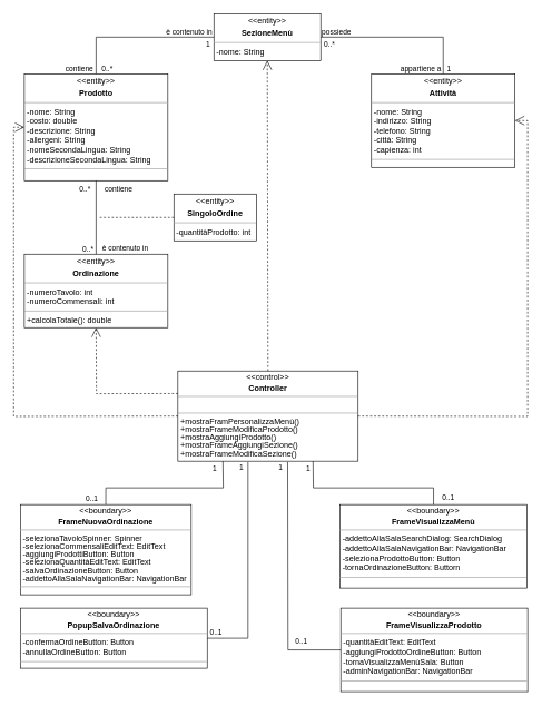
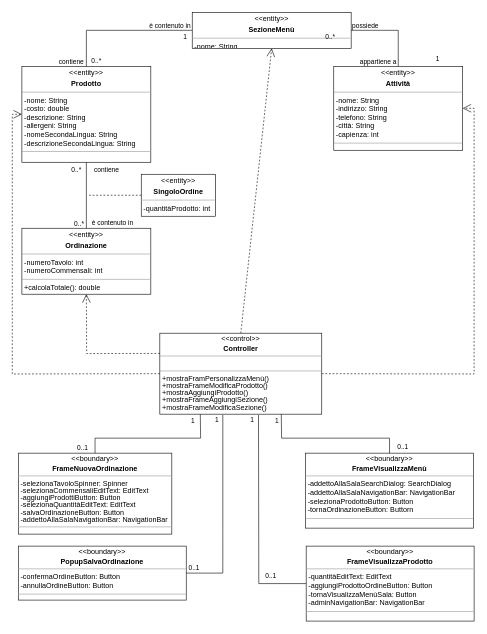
  <mxCell id="0" />
  <mxCell id="1" parent="0" />
  <mxCell id="2" value="&lt;p style=&quot;margin: 4px 0px 0px; text-align: center; line-height: 100%;&quot;&gt;&amp;lt;&amp;lt;boundary&amp;gt;&amp;gt;&lt;/p&gt;&lt;p style=&quot;margin: 4px 0px 0px; text-align: center; line-height: 100%;&quot;&gt;&lt;b&gt;FrameVisualizzaMenù&lt;/b&gt;&lt;/p&gt;&lt;hr size=&quot;1&quot;&gt;&lt;p style=&quot;border-color: var(--border-color); margin: 0px 0px 0px 4px;&quot;&gt;-addettoAllaSalaSearchDialog: SearchDialog&lt;br style=&quot;border-color: var(--border-color); padding: 0px; margin: 0px;&quot;&gt;-addettoAllaSalaNavigationBar: NavigationBar&lt;br style=&quot;border-color: var(--border-color); padding: 0px; margin: 0px;&quot;&gt;-selezionaProdottoButton: Button&lt;br style=&quot;border-color: var(--border-color); padding: 0px; margin: 0px;&quot;&gt;-tornaOrdinazioneButton: Buttorn&lt;br&gt;&lt;/p&gt;&lt;hr size=&quot;1&quot;&gt;&lt;p style=&quot;margin:0px;margin-left:4px;&quot;&gt;&lt;br&gt;&lt;/p&gt;" style="verticalAlign=top;align=left;overflow=fill;fontSize=12;fontFamily=Helvetica;html=1;spacing=2;" parent="1" vertex="1"><mxGeometry x="509" y="755" width="280" height="125" as="geometry" /></mxCell>
  <mxCell id="3" value="&lt;p style=&quot;margin: 4px 0px 0px; text-align: center; line-height: 100%;&quot;&gt;&amp;lt;&amp;lt;boundary&amp;gt;&amp;gt;&lt;/p&gt;&lt;p style=&quot;margin: 4px 0px 0px; text-align: center; line-height: 100%;&quot;&gt;&lt;b&gt;FrameNuovaOrdinazione&lt;/b&gt;&lt;/p&gt;&lt;hr style=&quot;line-height: 100%;&quot; size=&quot;1&quot;&gt;&lt;p style=&quot;margin: 0px 0px 0px 4px; line-height: 100%;&quot;&gt;-selezionaTavoloSpinner: Spinner&lt;br style=&quot;border-color: var(--border-color); padding: 0px; margin: 0px;&quot;&gt;-selezionaCommensaliEditText: EditText&lt;br style=&quot;border-color: var(--border-color); padding: 0px; margin: 0px;&quot;&gt;-aggiungiProdottiButton: Button&lt;br style=&quot;border-color: var(--border-color); padding: 0px; margin: 0px;&quot;&gt;-selezionaQuantitàEditText: EditText&lt;br style=&quot;border-color: var(--border-color); padding: 0px; margin: 0px;&quot;&gt;-salvaOrdinazioneButton: Button&lt;br style=&quot;border-color: var(--border-color); padding: 0px; margin: 0px;&quot;&gt;-addettoAllaSalaNavigationBar: NavigationBar&lt;/p&gt;&lt;hr style=&quot;line-height: 100%;&quot; size=&quot;1&quot;&gt;&lt;p style=&quot;margin: 0px 0px 0px 4px; line-height: 100%;&quot;&gt;&lt;br&gt;&lt;/p&gt;" style="verticalAlign=top;align=left;overflow=fill;fontSize=12;fontFamily=Helvetica;html=1;" parent="1" vertex="1"><mxGeometry x="30" y="755" width="256" height="135" as="geometry" /></mxCell>
  <mxCell id="4" value="&lt;p style=&quot;margin: 4px 0px 0px; text-align: center; line-height: 100%;&quot;&gt;&amp;lt;&amp;lt;control&amp;gt;&amp;gt;&lt;/p&gt;&lt;p style=&quot;margin: 4px 0px 0px; text-align: center; line-height: 100%;&quot;&gt;&lt;b&gt;Controller&lt;/b&gt;&lt;/p&gt;&lt;hr size=&quot;1&quot;&gt;&lt;p style=&quot;margin: 0px 0px 0px 4px; line-height: 100%;&quot;&gt;&lt;br&gt;&lt;/p&gt;&lt;hr size=&quot;1&quot;&gt;&lt;p style=&quot;margin: 0px 0px 0px 4px; line-height: 100%;&quot;&gt;&lt;span style=&quot;background-color: initial;&quot;&gt;+mostraFramPersonalizzaMenù()&lt;/span&gt;&lt;br&gt;&lt;/p&gt;&lt;p style=&quot;margin: 0px 0px 0px 4px; line-height: 100%;&quot;&gt;+mostraFrameModificaProdotto()&lt;/p&gt;&lt;p style=&quot;margin: 0px 0px 0px 4px; line-height: 100%;&quot;&gt;+mostraAggiungiProdotto()&lt;/p&gt;&lt;p style=&quot;margin: 0px 0px 0px 4px; line-height: 100%;&quot;&gt;+mostraFrameAggiungiSezione()&lt;/p&gt;&lt;p style=&quot;margin: 0px 0px 0px 4px; line-height: 100%;&quot;&gt;+mostraFrameModificaSezione()&lt;/p&gt;" style="verticalAlign=top;align=left;overflow=fill;fontSize=12;fontFamily=Helvetica;html=1;" parent="1" vertex="1"><mxGeometry x="266" y="555" width="270" height="135" as="geometry" /></mxCell>
  <mxCell id="5" value="" style="endArrow=none;html=1;rounded=0;entryX=0.25;entryY=1;entryDx=0;entryDy=0;exitX=0.5;exitY=0;exitDx=0;exitDy=0;" parent="1" source="3" target="4" edge="1"><mxGeometry width="50" height="50" relative="1" as="geometry"><mxPoint x="306" y="735" as="sourcePoint" /><mxPoint x="356" y="685" as="targetPoint" /><Array as="points"><mxPoint x="158" y="730" /><mxPoint x="334" y="730" /></Array></mxGeometry></mxCell>
  <mxCell id="6" value="0..1" style="edgeLabel;html=1;align=center;verticalAlign=middle;resizable=0;points=[];labelBackgroundColor=none;" parent="5" vertex="1" connectable="0"><mxGeometry x="-0.683" relative="1" as="geometry"><mxPoint x="-35" y="16" as="offset" /></mxGeometry></mxCell>
  <mxCell id="7" value="1" style="edgeLabel;html=1;align=center;verticalAlign=middle;resizable=0;points=[];" parent="5" vertex="1" connectable="0"><mxGeometry x="0.442" y="2" relative="1" as="geometry"><mxPoint x="13" y="-28" as="offset" /></mxGeometry></mxCell>
  <mxCell id="8" value="" style="endArrow=none;html=1;rounded=0;exitX=0.5;exitY=0;exitDx=0;exitDy=0;entryX=0.75;entryY=1;entryDx=0;entryDy=0;" parent="1" source="2" target="4" edge="1"><mxGeometry width="50" height="50" relative="1" as="geometry"><mxPoint x="396" y="745" as="sourcePoint" /><mxPoint x="490" y="710" as="targetPoint" /><Array as="points"><mxPoint x="649" y="730" /><mxPoint x="469" y="730" /></Array></mxGeometry></mxCell>
  <mxCell id="9" value="0..1" style="edgeLabel;html=1;align=center;verticalAlign=middle;resizable=0;points=[];labelBackgroundColor=none;" parent="8" vertex="1" connectable="0"><mxGeometry x="-0.411" y="-1" relative="1" as="geometry"><mxPoint x="68" y="15" as="offset" /></mxGeometry></mxCell>
  <mxCell id="10" value="1" style="edgeLabel;html=1;align=center;verticalAlign=middle;resizable=0;points=[];" parent="8" vertex="1" connectable="0"><mxGeometry x="0.568" relative="1" as="geometry"><mxPoint x="-22" y="-30" as="offset" /></mxGeometry></mxCell>
  <mxCell id="11" value="&lt;p style=&quot;text-align: center; margin: 4px 0px 0px;&quot;&gt;&amp;lt;&amp;lt;entity&amp;gt;&amp;gt;&lt;/p&gt;&lt;p style=&quot;text-align: center; margin: 4px 0px 0px;&quot;&gt;&lt;b&gt;Ordinazione&lt;/b&gt;&lt;/p&gt;&lt;hr size=&quot;1&quot;&gt;&lt;p style=&quot;margin:0px;margin-left:4px;&quot;&gt;-numeroTavolo: int&lt;/p&gt;&lt;p style=&quot;margin:0px;margin-left:4px;&quot;&gt;-numeroCommensali: int&lt;/p&gt;&lt;hr size=&quot;1&quot;&gt;&lt;p style=&quot;margin:0px;margin-left:4px;&quot;&gt;+calcolaTotale(): double&lt;/p&gt;" style="verticalAlign=top;align=left;overflow=fill;fontSize=12;fontFamily=Helvetica;html=1;" parent="1" vertex="1"><mxGeometry x="36" y="380" width="215" height="110" as="geometry" /></mxCell>
  <mxCell id="12" value="&lt;p style=&quot;margin:0px;margin-top:4px;text-align:center;&quot;&gt;&amp;lt;&amp;lt;entity&amp;gt;&amp;gt;&lt;/p&gt;&lt;p style=&quot;margin:0px;margin-top:4px;text-align:center;&quot;&gt;&lt;b&gt;Prodotto&lt;/b&gt;&lt;/p&gt;&lt;hr size=&quot;1&quot;&gt;&lt;p style=&quot;margin:0px;margin-left:4px;&quot;&gt;-nome: String&lt;br&gt;&lt;/p&gt;&lt;p style=&quot;margin:0px;margin-left:4px;&quot;&gt;-costo: double&lt;/p&gt;&lt;p style=&quot;margin:0px;margin-left:4px;&quot;&gt;-descrizione: String&lt;/p&gt;&lt;p style=&quot;margin:0px;margin-left:4px;&quot;&gt;-allergeni: String&lt;/p&gt;&lt;p style=&quot;margin:0px;margin-left:4px;&quot;&gt;-nomeSecondaLingua: String&lt;/p&gt;&lt;p style=&quot;margin:0px;margin-left:4px;&quot;&gt;-descrizioneSecondaLingua: String&lt;/p&gt;&lt;hr size=&quot;1&quot;&gt;&lt;p style=&quot;margin:0px;margin-left:4px;&quot;&gt;&lt;br&gt;&lt;/p&gt;" style="verticalAlign=top;align=left;overflow=fill;fontSize=12;fontFamily=Helvetica;html=1;" parent="1" vertex="1"><mxGeometry x="36" y="110" width="215" height="160" as="geometry" /></mxCell>
  <mxCell id="13" value="" style="endArrow=none;html=1;edgeStyle=orthogonalEdgeStyle;rounded=0;entryX=0.5;entryY=0;entryDx=0;entryDy=0;exitX=0.5;exitY=1;exitDx=0;exitDy=0;" parent="1" source="12" target="11" edge="1"><mxGeometry relative="1" as="geometry"><mxPoint x="246" y="189.5" as="sourcePoint" /><mxPoint x="406" y="189.5" as="targetPoint" /></mxGeometry></mxCell>
  <mxCell id="14" value="0..*" style="edgeLabel;resizable=0;html=1;align=left;verticalAlign=bottom;labelBackgroundColor=none;" parent="13" connectable="0" vertex="1"><mxGeometry x="-1" relative="1" as="geometry"><mxPoint x="-27" y="20" as="offset" /></mxGeometry></mxCell>
  <mxCell id="15" value="0..*" style="edgeLabel;resizable=0;html=1;align=right;verticalAlign=bottom;labelBackgroundColor=none;" parent="13" connectable="0" vertex="1"><mxGeometry x="1" relative="1" as="geometry"><mxPoint x="-4" as="offset" /></mxGeometry></mxCell>
  <mxCell id="16" value="contiene" style="edgeLabel;html=1;align=center;verticalAlign=middle;resizable=0;points=[];" parent="13" vertex="1" connectable="0"><mxGeometry x="-0.268" relative="1" as="geometry"><mxPoint x="33" y="-29" as="offset" /></mxGeometry></mxCell>
  <mxCell id="17" value="è contenuto in" style="edgeLabel;html=1;align=center;verticalAlign=middle;resizable=0;points=[];" parent="13" vertex="1" connectable="0"><mxGeometry x="0.683" y="-1" relative="1" as="geometry"><mxPoint x="44" y="7" as="offset" /></mxGeometry></mxCell>
- <mxCell id="18" value="&lt;p style=&quot;margin:0px;margin-top:4px;text-align:center;&quot;&gt;&amp;lt;&amp;lt;entity&amp;gt;&amp;gt;&lt;/p&gt;&lt;p style=&quot;margin:0px;margin-top:4px;text-align:center;&quot;&gt;&lt;b&gt;SingoloOrdine&lt;/b&gt;&lt;/p&gt;&lt;hr size=&quot;1&quot;&gt;&lt;p style=&quot;margin:0px;margin-left:4px;&quot;&gt;-quantitàProdotto: int&lt;/p&gt;&lt;hr size=&quot;1&quot;&gt;&lt;p style=&quot;margin:0px;margin-left:4px;&quot;&gt;&lt;br&gt;&lt;/p&gt;" style="verticalAlign=top;align=left;overflow=fill;fontSize=12;fontFamily=Helvetica;html=1;labelBackgroundColor=none;" parent="1" vertex="1"><mxGeometry x="260" y="290" width="124" height="70" as="geometry" /></mxCell>
+ <mxCell id="18" value="&lt;p style=&quot;margin:0px;margin-top:4px;text-align:center;&quot;&gt;&amp;lt;&amp;lt;entity&amp;gt;&amp;gt;&lt;/p&gt;&lt;p style=&quot;margin:0px;margin-top:4px;text-align:center;&quot;&gt;&lt;b&gt;SingoloOrdine&lt;/b&gt;&lt;/p&gt;&lt;hr size=&quot;1&quot;&gt;&lt;p style=&quot;margin:0px;margin-left:4px;&quot;&gt;-quantitàProdotto: int&lt;/p&gt;&lt;hr size=&quot;1&quot;&gt;&lt;p style=&quot;margin:0px;margin-left:4px;&quot;&gt;&lt;br&gt;&lt;/p&gt;" style="verticalAlign=top;align=left;overflow=fill;fontSize=12;fontFamily=Helvetica;html=1;labelBackgroundColor=none;" parent="1" vertex="1"><mxGeometry x="235" y="290" width="124" height="70" as="geometry" /></mxCell>
  <mxCell id="19" value="" style="endArrow=none;html=1;rounded=0;dashed=1;exitX=0;exitY=0.5;exitDx=0;exitDy=0;" parent="1" source="18" edge="1"><mxGeometry width="50" height="50" relative="1" as="geometry"><mxPoint x="406" y="120" as="sourcePoint" /><mxPoint x="146" y="325" as="targetPoint" /></mxGeometry></mxCell>
  <mxCell id="20" value="&lt;p style=&quot;margin:0px;margin-top:4px;text-align:center;&quot;&gt;&amp;lt;&amp;lt;entity&amp;gt;&amp;gt;&lt;/p&gt;&lt;p style=&quot;margin:0px;margin-top:4px;text-align:center;&quot;&gt;&lt;b&gt;Attività&lt;/b&gt;&lt;/p&gt;&lt;hr size=&quot;1&quot;&gt;&lt;p style=&quot;margin:0px;margin-left:4px;&quot;&gt;-nome: String&lt;br&gt;&lt;/p&gt;&lt;p style=&quot;margin:0px;margin-left:4px;&quot;&gt;-indirizzo: String&lt;/p&gt;&lt;p style=&quot;margin:0px;margin-left:4px;&quot;&gt;-telefono: String&lt;/p&gt;&lt;p style=&quot;margin:0px;margin-left:4px;&quot;&gt;-città: String&lt;/p&gt;&lt;p style=&quot;margin:0px;margin-left:4px;&quot;&gt;-capienza: int&lt;/p&gt;&lt;hr size=&quot;1&quot;&gt;&lt;p style=&quot;margin:0px;margin-left:4px;&quot;&gt;&lt;br&gt;&lt;/p&gt;" style="verticalAlign=top;align=left;overflow=fill;fontSize=12;fontFamily=Helvetica;html=1;" parent="1" vertex="1"><mxGeometry x="556" y="110" width="215" height="140" as="geometry" /></mxCell>
- <mxCell id="21" value="&lt;p style=&quot;margin:0px;margin-top:4px;text-align:center;&quot;&gt;&amp;lt;&amp;lt;entity&amp;gt;&amp;gt;&lt;/p&gt;&lt;p style=&quot;margin:0px;margin-top:4px;text-align:center;&quot;&gt;&lt;b&gt;SezioneMenù&lt;/b&gt;&lt;/p&gt;&lt;hr size=&quot;1&quot;&gt;&lt;p style=&quot;margin:0px;margin-left:4px;&quot;&gt;-nome: String&lt;/p&gt;&lt;hr size=&quot;1&quot;&gt;&lt;p style=&quot;margin:0px;margin-left:4px;&quot;&gt;&lt;br&gt;&lt;/p&gt;" style="verticalAlign=top;align=left;overflow=fill;fontSize=12;fontFamily=Helvetica;html=1;labelBackgroundColor=none;" parent="1" vertex="1"><mxGeometry x="320" y="20" width="160" height="70" as="geometry" /></mxCell>
+ <mxCell id="21" value="&lt;p style=&quot;margin:0px;margin-top:4px;text-align:center;&quot;&gt;&amp;lt;&amp;lt;entity&amp;gt;&amp;gt;&lt;/p&gt;&lt;p style=&quot;margin:0px;margin-top:4px;text-align:center;&quot;&gt;&lt;b&gt;SezioneMenù&lt;/b&gt;&lt;/p&gt;&lt;hr size=&quot;1&quot;&gt;&lt;p style=&quot;margin:0px;margin-left:4px;&quot;&gt;-nome: String&lt;/p&gt;&lt;hr size=&quot;1&quot;&gt;&lt;p style=&quot;margin:0px;margin-left:4px;&quot;&gt;&lt;br&gt;&lt;/p&gt;" style="verticalAlign=top;align=left;overflow=fill;fontSize=12;fontFamily=Helvetica;html=1;labelBackgroundColor=none;" parent="1" vertex="1"><mxGeometry x="320" y="20" width="265" height="60" as="geometry" /></mxCell>
  <mxCell id="22" value="" style="endArrow=none;html=1;edgeStyle=orthogonalEdgeStyle;rounded=0;exitX=0.5;exitY=0;exitDx=0;exitDy=0;entryX=0;entryY=0.5;entryDx=0;entryDy=0;" parent="1" source="12" target="21" edge="1"><mxGeometry relative="1" as="geometry"><mxPoint x="120" y="40" as="sourcePoint" /><mxPoint x="280" y="40" as="targetPoint" /></mxGeometry></mxCell>
  <mxCell id="23" value="contiene" style="edgeLabel;resizable=0;html=1;align=left;verticalAlign=bottom;labelBackgroundColor=none;" parent="22" connectable="0" vertex="1"><mxGeometry x="-1" relative="1" as="geometry"><mxPoint x="-48" as="offset" /></mxGeometry></mxCell>
  <mxCell id="24" value="è contenuto in" style="edgeLabel;resizable=0;html=1;align=right;verticalAlign=bottom;labelBackgroundColor=none;" parent="22" connectable="0" vertex="1"><mxGeometry x="1" relative="1" as="geometry"><mxPoint x="-3" as="offset" /></mxGeometry></mxCell>
  <mxCell id="25" value="0..*" style="edgeLabel;html=1;align=center;verticalAlign=middle;resizable=0;points=[];labelBackgroundColor=none;" parent="22" vertex="1" connectable="0"><mxGeometry x="-0.635" y="-1" relative="1" as="geometry"><mxPoint x="15" y="33" as="offset" /></mxGeometry></mxCell>
  <mxCell id="26" value="1" style="edgeLabel;html=1;align=center;verticalAlign=middle;resizable=0;points=[];labelBackgroundColor=none;" parent="22" vertex="1" connectable="0"><mxGeometry x="-0.111" y="1" relative="1" as="geometry"><mxPoint x="119" y="11" as="offset" /></mxGeometry></mxCell>
  <mxCell id="27" value="" style="endArrow=none;html=1;edgeStyle=orthogonalEdgeStyle;rounded=0;exitX=1;exitY=0.5;exitDx=0;exitDy=0;entryX=0.5;entryY=0;entryDx=0;entryDy=0;" parent="1" source="21" target="20" edge="1"><mxGeometry relative="1" as="geometry"><mxPoint x="566" y="50" as="sourcePoint" /><mxPoint x="726" y="50" as="targetPoint" /></mxGeometry></mxCell>
  <mxCell id="28" value="possiede" style="edgeLabel;resizable=0;html=1;align=left;verticalAlign=bottom;labelBackgroundColor=none;" parent="27" connectable="0" vertex="1"><mxGeometry x="-1" relative="1" as="geometry" /></mxCell>
  <mxCell id="29" value="appartiene a" style="edgeLabel;resizable=0;html=1;align=right;verticalAlign=bottom;labelBackgroundColor=none;" parent="27" connectable="0" vertex="1"><mxGeometry x="1" relative="1" as="geometry"><mxPoint x="-3" as="offset" /></mxGeometry></mxCell>
  <mxCell id="30" value="0..*" style="edgeLabel;html=1;align=center;verticalAlign=middle;resizable=0;points=[];labelBackgroundColor=none;" parent="27" vertex="1" connectable="0"><mxGeometry x="-0.032" y="-1" relative="1" as="geometry"><mxPoint x="-103" y="9" as="offset" /></mxGeometry></mxCell>
  <mxCell id="31" value="1" style="edgeLabel;html=1;align=center;verticalAlign=middle;resizable=0;points=[];labelBackgroundColor=none;" parent="27" vertex="1" connectable="0"><mxGeometry x="-0.047" y="1" relative="1" as="geometry"><mxPoint x="77" y="48" as="offset" /></mxGeometry></mxCell>
  <mxCell id="32" value="" style="endArrow=open;endSize=12;dashed=1;html=1;rounded=0;exitX=0;exitY=0.25;exitDx=0;exitDy=0;entryX=0.5;entryY=1;entryDx=0;entryDy=0;" parent="1" source="4" target="11" edge="1"><mxGeometry width="160" relative="1" as="geometry"><mxPoint x="63.5" y="580" as="sourcePoint" /><mxPoint x="223.5" y="580" as="targetPoint" /><Array as="points"><mxPoint x="144" y="589" /></Array></mxGeometry></mxCell>
  <mxCell id="33" value="" style="endArrow=open;endSize=12;dashed=1;html=1;rounded=0;exitX=0;exitY=0.5;exitDx=0;exitDy=0;entryX=0;entryY=0.5;entryDx=0;entryDy=0;" parent="1" source="4" target="12" edge="1"><mxGeometry width="160" relative="1" as="geometry"><mxPoint x="36" y="630" as="sourcePoint" /><mxPoint x="196" y="630" as="targetPoint" /><Array as="points"><mxPoint x="20" y="623" /><mxPoint x="20" y="190" /></Array></mxGeometry></mxCell>
  <mxCell id="34" value="" style="endArrow=open;endSize=12;dashed=1;html=1;rounded=0;exitX=1;exitY=0.5;exitDx=0;exitDy=0;entryX=1;entryY=0.5;entryDx=0;entryDy=0;" parent="1" source="4" target="20" edge="1"><mxGeometry width="160" relative="1" as="geometry"><mxPoint x="570" y="600" as="sourcePoint" /><mxPoint x="730" y="600" as="targetPoint" /><Array as="points"><mxPoint x="790" y="623" /><mxPoint x="790" y="180" /></Array></mxGeometry></mxCell>
  <mxCell id="35" value="" style="endArrow=open;endSize=12;dashed=1;html=1;rounded=0;exitX=0.5;exitY=0;exitDx=0;exitDy=0;entryX=0.5;entryY=1;entryDx=0;entryDy=0;" parent="1" source="4" target="21" edge="1"><mxGeometry width="160" relative="1" as="geometry"><mxPoint x="330" y="490" as="sourcePoint" /><mxPoint x="490" y="490" as="targetPoint" /></mxGeometry></mxCell>
  <mxCell id="36" value="&lt;p style=&quot;margin: 4px 0px 0px; text-align: center; line-height: 100%;&quot;&gt;&amp;lt;&amp;lt;boundary&amp;gt;&amp;gt;&lt;/p&gt;&lt;p style=&quot;margin: 4px 0px 0px; text-align: center; line-height: 100%;&quot;&gt;&lt;b&gt;FrameVisualizzaProdotto&lt;/b&gt;&lt;/p&gt;&lt;hr size=&quot;1&quot;&gt;&lt;p style=&quot;border-color: var(--border-color); margin: 0px 0px 0px 4px;&quot;&gt;-quantitàEditText: EditText&lt;br style=&quot;border-color: var(--border-color); padding: 0px; margin: 0px;&quot;&gt;-aggiungiProdottoOrdineButton: Button&lt;br style=&quot;border-color: var(--border-color); padding: 0px; margin: 0px;&quot;&gt;-tornaVisualizzaMenùSala: Button&lt;br style=&quot;border-color: var(--border-color); padding: 0px; margin: 0px;&quot;&gt;-adminNavigationBar: NavigationBar&lt;br&gt;&lt;/p&gt;&lt;hr size=&quot;1&quot;&gt;&lt;p style=&quot;margin:0px;margin-left:4px;&quot;&gt;&lt;br&gt;&lt;/p&gt;" style="verticalAlign=top;align=left;overflow=fill;fontSize=12;fontFamily=Helvetica;html=1;spacing=2;" parent="1" vertex="1"><mxGeometry x="510" y="910" width="280" height="125" as="geometry" /></mxCell>
  <mxCell id="37" value="&lt;p style=&quot;margin: 4px 0px 0px; text-align: center; line-height: 100%;&quot;&gt;&amp;lt;&amp;lt;boundary&amp;gt;&amp;gt;&lt;/p&gt;&lt;p style=&quot;margin: 4px 0px 0px; text-align: center; line-height: 100%;&quot;&gt;&lt;b&gt;PopupSalvaOrdinazione&lt;/b&gt;&lt;/p&gt;&lt;hr size=&quot;1&quot;&gt;&lt;p style=&quot;border-color: var(--border-color); margin: 0px 0px 0px 4px;&quot;&gt;-confermaOrdineButton: Button&lt;br style=&quot;border-color: var(--border-color); padding: 0px; margin: 0px;&quot;&gt;-annullaOrdineButton: Button&lt;/p&gt;&lt;hr size=&quot;1&quot;&gt;&lt;p style=&quot;margin:0px;margin-left:4px;&quot;&gt;&lt;br&gt;&lt;/p&gt;" style="verticalAlign=top;align=left;overflow=fill;fontSize=12;fontFamily=Helvetica;html=1;spacing=2;" parent="1" vertex="1"><mxGeometry x="30" y="910" width="280" height="90" as="geometry" /></mxCell>
  <mxCell id="38" value="" style="endArrow=none;html=1;edgeStyle=orthogonalEdgeStyle;rounded=0;exitX=1;exitY=0.5;exitDx=0;exitDy=0;entryX=0.389;entryY=1.009;entryDx=0;entryDy=0;entryPerimeter=0;" parent="1" source="37" target="4" edge="1"><mxGeometry relative="1" as="geometry"><mxPoint x="320" y="830" as="sourcePoint" /><mxPoint x="370" y="730" as="targetPoint" /></mxGeometry></mxCell>
  <mxCell id="39" value="0..1" style="edgeLabel;html=1;align=center;verticalAlign=middle;resizable=0;points=[];" parent="38" vertex="1" connectable="0"><mxGeometry x="-0.432" y="-4" relative="1" as="geometry"><mxPoint x="-53" y="21" as="offset" /></mxGeometry></mxCell>
  <mxCell id="40" value="1" style="edgeLabel;html=1;align=center;verticalAlign=middle;resizable=0;points=[];" parent="38" vertex="1" connectable="0"><mxGeometry x="0.888" y="-3" relative="1" as="geometry"><mxPoint x="-14" y="-10" as="offset" /></mxGeometry></mxCell>
  <mxCell id="41" value="" style="endArrow=none;html=1;edgeStyle=orthogonalEdgeStyle;rounded=0;exitX=0;exitY=0.5;exitDx=0;exitDy=0;entryX=0.389;entryY=1.009;entryDx=0;entryDy=0;entryPerimeter=0;" parent="1" source="36" edge="1"><mxGeometry relative="1" as="geometry"><mxPoint x="369.48" y="955" as="sourcePoint" /><mxPoint x="430.51" y="691.215" as="targetPoint" /></mxGeometry></mxCell>
  <mxCell id="42" value="0..1" style="edgeLabel;html=1;align=center;verticalAlign=middle;resizable=0;points=[];" parent="41" vertex="1" connectable="0"><mxGeometry x="-0.432" y="-4" relative="1" as="geometry"><mxPoint x="16" y="10" as="offset" /></mxGeometry></mxCell>
  <mxCell id="43" value="1" style="edgeLabel;html=1;align=center;verticalAlign=middle;resizable=0;points=[];" parent="41" vertex="1" connectable="0"><mxGeometry x="0.888" y="-3" relative="1" as="geometry"><mxPoint x="-14" y="-12" as="offset" /></mxGeometry></mxCell>
